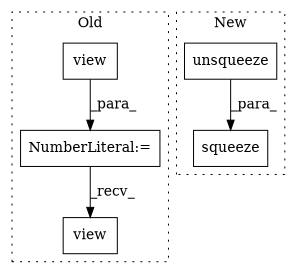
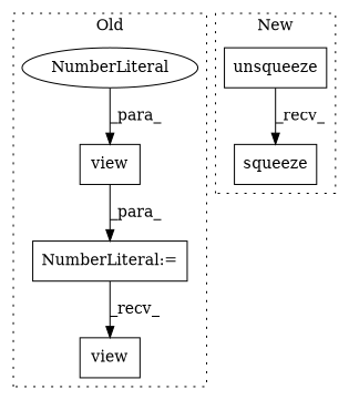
  digraph {
    node [a=32 l="5,1" shape=box]
    n1 [label=view s="785,795"]
    n2 [a=7 l=1 label="NumberLiteral:=" s=771]
+   n3 [a=34 l=1 label=NumberLiteral s=792 shape=ellipse]
    n4 [label=view s="840,848"]
    n5 [l="8,1" label=squeeze s="598,608"]
    n6 [l="10,1" label=unsqueeze s="583,595"]
    subgraph cluster_1 {
      label=Old
      style=dotted
      n1
      n2
+     n3
      n4
    }
    subgraph cluster_2 {
      label=New
      style=dotted
      n5
      n6
    }
    n1 -> n2 [label=_para_]
    n2 -> n4 [label=_recv_]
-   n6 -> n5 [label=_para_]
+   n3 -> n1 [label=_para_]
+   n6 -> n5 [label=_recv_]
  }
